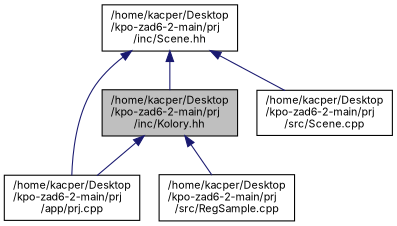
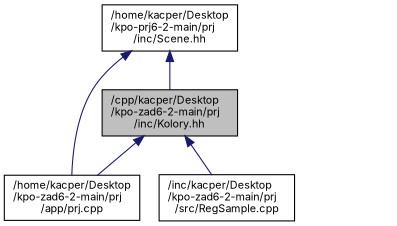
  digraph {
    fontname=Inter
    node [color=black fillcolor=white fontname=Inter fontsize=10 shape=record style=filled]
    edge [color=midnightblue dir=back fontname=Inter fontsize=10 labelfontname=FreeSans labelfontsize=10 style=solid]
-   n1 [fillcolor=grey75 fontcolor=black height=0.2 label="/home/kacper/Desktop\l/kpo-zad6-2-main/prj\l/inc/Kolory.hh" width=0.4]
+   n1 [fillcolor=grey75 fontcolor=black height=0.2 label="/cpp/kacper/Desktop\l/kpo-zad6-2-main/prj\l/inc/Kolory.hh" width=0.4]
    n2 [height=0.2 label="/home/kacper/Desktop\l/kpo-zad6-2-main/prj\l/app/prj.cpp" width=0.4]
-   n3 [height=0.2 label="/home/kacper/Desktop\l/kpo-zad6-2-main/prj\l/src/RegSample.cpp" width=0.4]
-   n4 [height=0.2 label="/home/kacper/Desktop\l/kpo-zad6-2-main/prj\l/inc/Scene.hh" width=0.4]
-   n5 [height=0.2 label="/home/kacper/Desktop\l/kpo-zad6-2-main/prj\l/src/Scene.cpp" width=0.4]
+   n3 [height=0.2 label="/inc/kacper/Desktop\l/kpo-zad6-2-main/prj\l/src/RegSample.cpp" width=0.4]
+   n4 [height=0.2 label="/home/kacper/Desktop\l/kpo-prj6-2-main/prj\l/inc/Scene.hh" width=0.4]
    n1 -> n2
    n1 -> n3
    n4 -> n1
    n4 -> n2
-   n4 -> n5
  }
